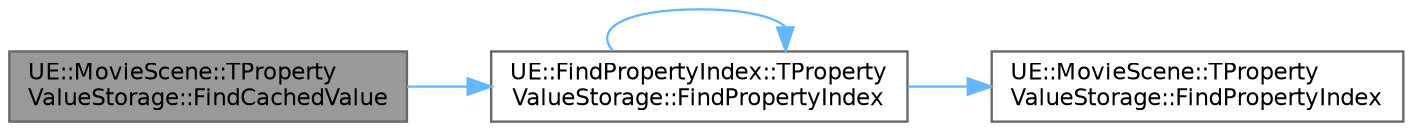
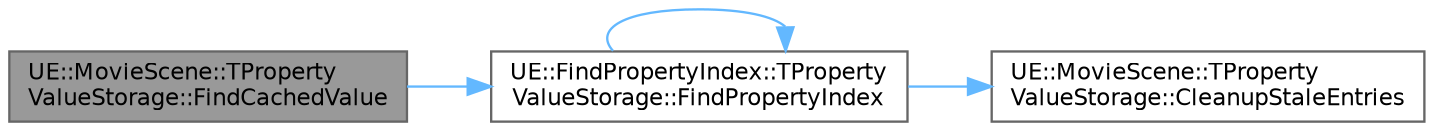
  digraph {
    rankdir=LR
    node [color=grey40 fillcolor=white fontname=Helvetica fontsize=10 shape=box style=filled]
    edge [color=steelblue1 fontname=Helvetica fontsize=10 labelfontname=Helvetica labelfontsize=10 style=solid]
    n1 [color=gray40 fillcolor=grey60 fontcolor=black height=0.2 label="UE::MovieScene::TProperty\lValueStorage::FindCachedValue" width=0.4]
    n2 [height=0.2 label="UE::FindPropertyIndex::TProperty\lValueStorage::FindPropertyIndex" width=0.4]
-   n3 [height=0.2 label="UE::MovieScene::TProperty\lValueStorage::FindPropertyIndex" width=0.4]
+   n3 [height=0.2 label="UE::MovieScene::TProperty\lValueStorage::CleanupStaleEntries" width=0.4]
    n1 -> n2
    n2 -> n2
    n2 -> n3
  }
